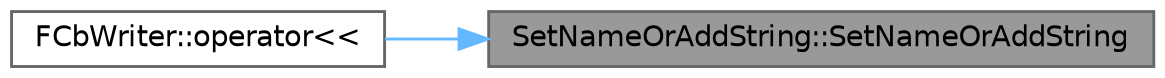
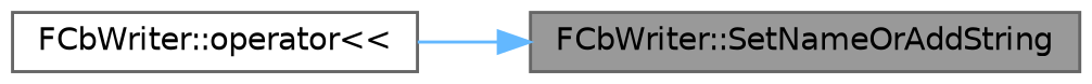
  digraph {
    rankdir=RL
    node [fontname=Helvetica fontsize=10 shape=box style=filled]
-   n1 [color=gray40 fillcolor=grey60 fontcolor=black height=0.2 label="SetNameOrAddString::SetNameOrAddString" width=0.4]
+   n1 [color=gray40 fillcolor=grey60 fontcolor=black height=0.2 label="FCbWriter::SetNameOrAddString" width=0.4]
    n2 [color=grey40 fillcolor=white height=0.2 label="FCbWriter::operator\<\<" width=0.4]
    n1 -> n2 [color=steelblue1 dir=back fontname=Helvetica fontsize=10 labelfontname=Helvetica labelfontsize=10 style=solid]
  }
